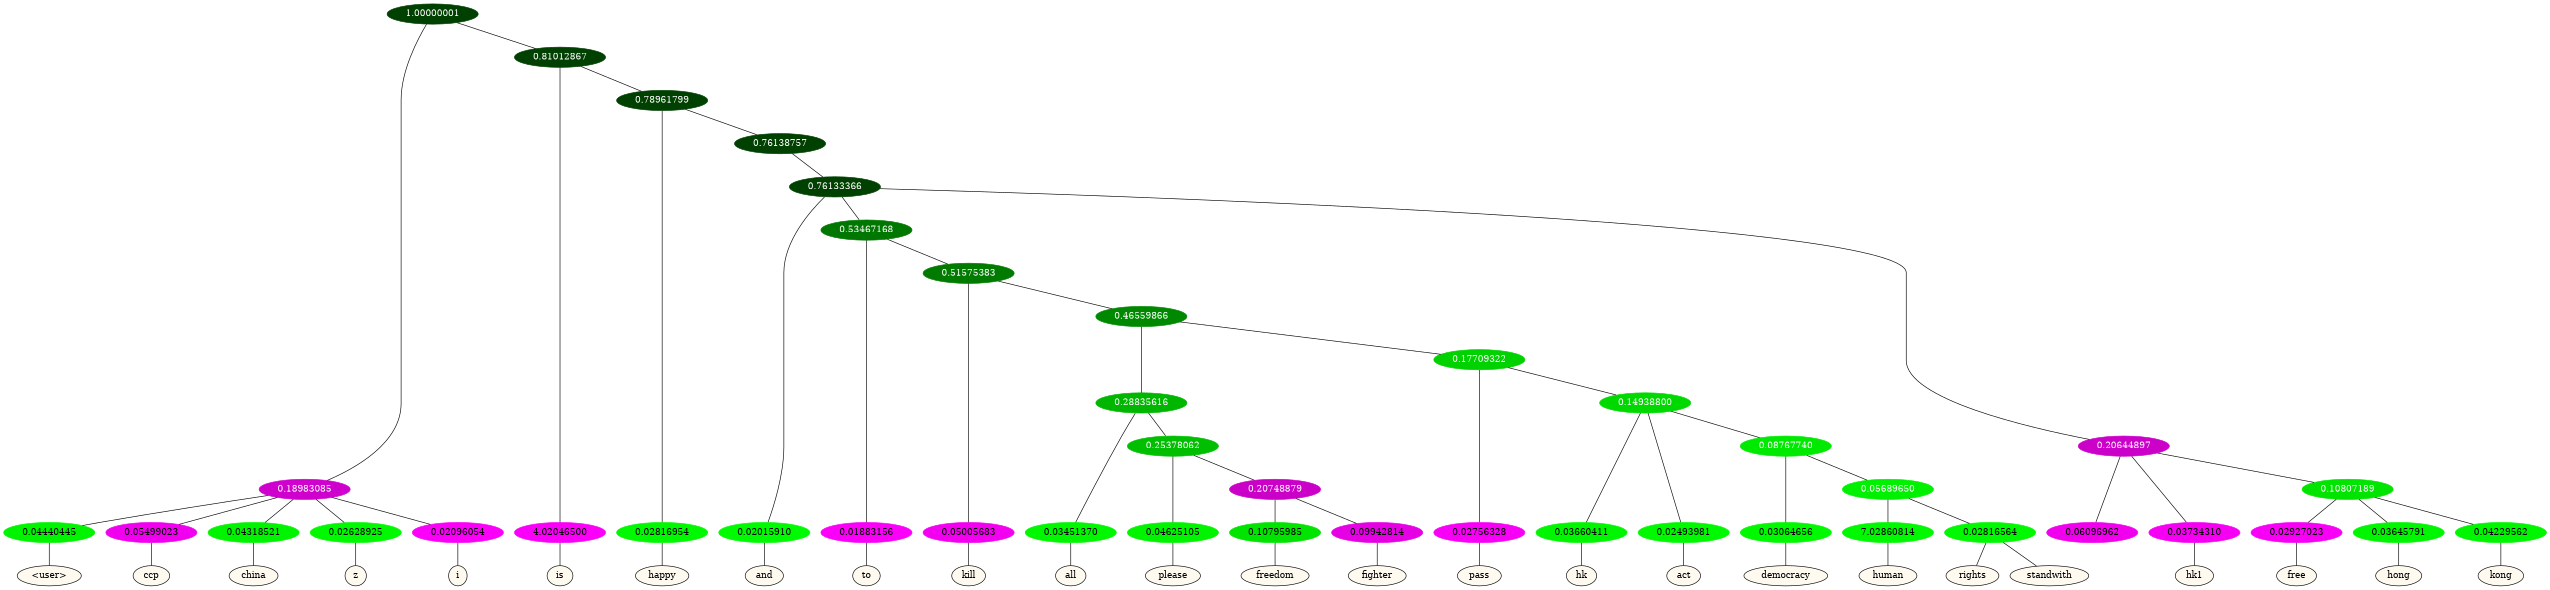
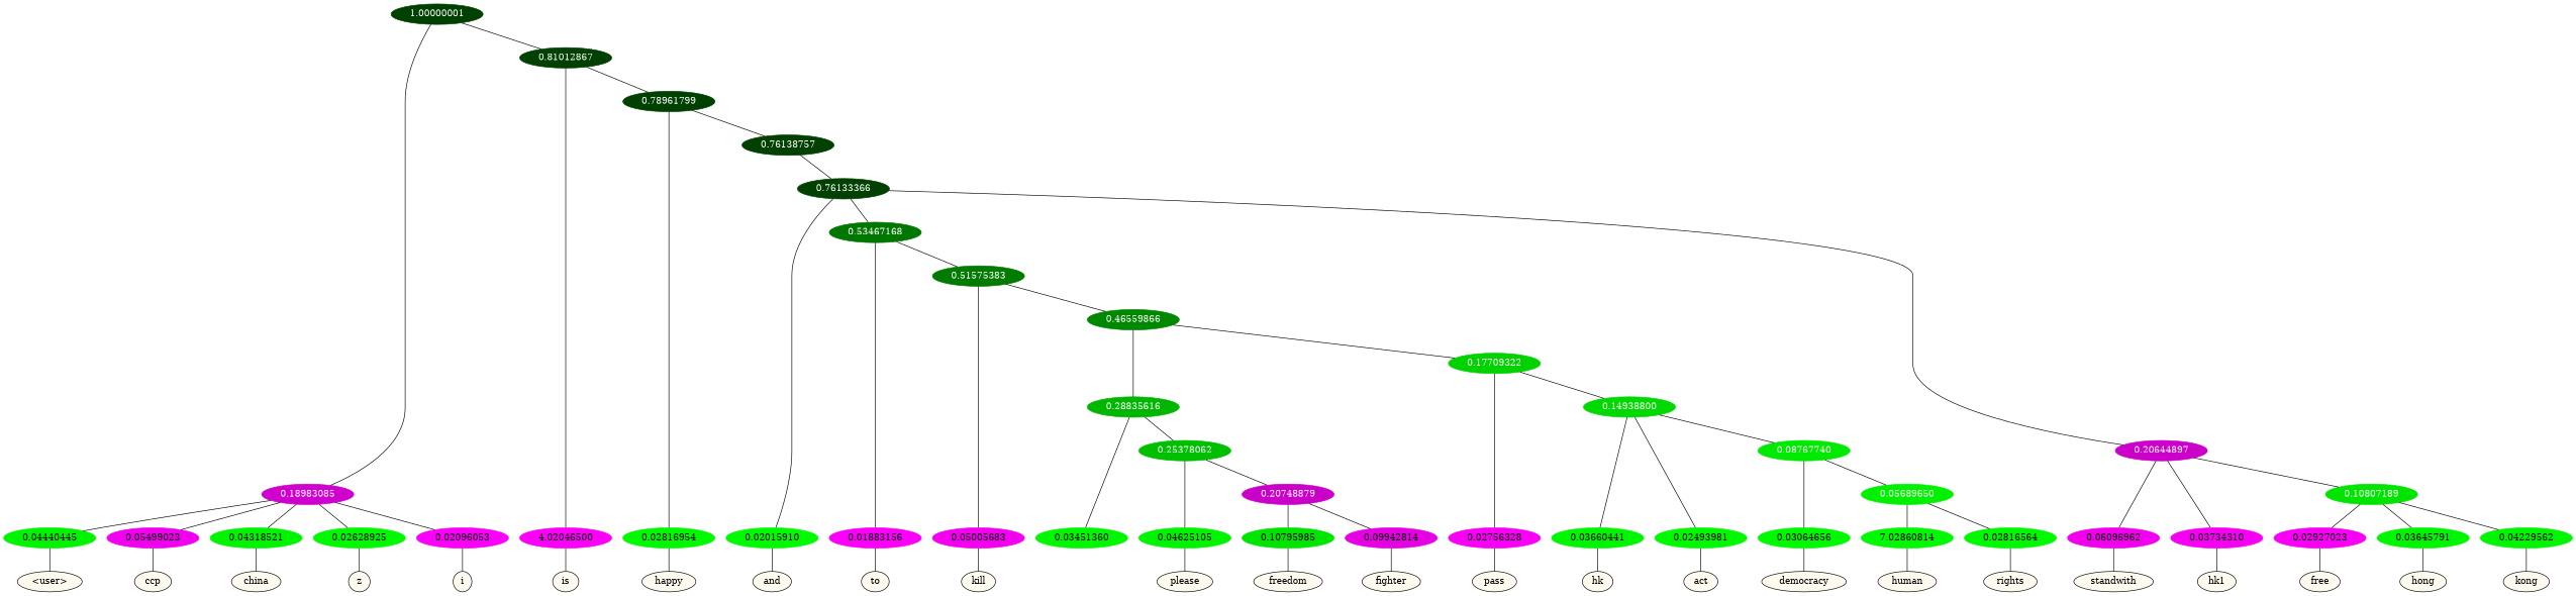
  graph {
    node [color=black format=png nodesep=0.001 ordering=out overlap_scaling=0.01 ranksep=0.001 style=filled]
    n1 [fillcolor=floralwhite height=0.15 label="\<user\>" style="filled,solid" width=0.15]
    n2 [fillcolor=floralwhite height=0.15 label=ccp style="filled,solid" width=0.15]
    n3 [fillcolor=floralwhite height=0.15 label=china style="filled,solid" width=0.15]
    n4 [fillcolor=floralwhite height=0.15 label=z style="filled,solid" width=0.15]
    n5 [fillcolor=floralwhite height=0.15 label=i style="filled,solid" width=0.15]
    n6 [fillcolor=floralwhite height=0.15 label=is style="filled,solid" width=0.15]
    n7 [fillcolor=floralwhite height=0.15 label=happy style="filled,solid" width=0.15]
    n8 [fillcolor=floralwhite height=0.15 label=to style="filled,solid" width=0.15]
    n9 [fillcolor=floralwhite height=0.15 label=kill style="filled,solid" width=0.15]
-   n10 [fillcolor=floralwhite height=0.15 label=all style="filled,solid" width=0.15]
    n11 [fillcolor=floralwhite height=0.15 label=freedom style="filled,solid" width=0.15]
    n12 [fillcolor=floralwhite height=0.15 label=fighter style="filled,solid" width=0.15]
    n13 [fillcolor=floralwhite height=0.15 label=please style="filled,solid" width=0.15]
    n14 [fillcolor=floralwhite height=0.15 label=pass style="filled,solid" width=0.15]
    n15 [fillcolor=floralwhite height=0.15 label=hk style="filled,solid" width=0.15]
    n16 [fillcolor=floralwhite height=0.15 label=human style="filled,solid" width=0.15]
    n17 [fillcolor=floralwhite height=0.15 label=rights style="filled,solid" width=0.15]
    n18 [fillcolor=floralwhite height=0.15 label=democracy style="filled,solid" width=0.15]
    n19 [fillcolor=floralwhite height=0.15 label=act style="filled,solid" width=0.15]
    n20 [fillcolor=floralwhite height=0.15 label=and style="filled,solid" width=0.15]
    n21 [fillcolor=floralwhite height=0.15 label=free style="filled,solid" width=0.15]
    n22 [fillcolor=floralwhite height=0.15 label=hong style="filled,solid" width=0.15]
    n23 [fillcolor=floralwhite height=0.15 label=kong style="filled,solid" width=0.15]
    n24 [fillcolor=floralwhite height=0.15 label=standwith style="filled,solid" width=0.15]
    n25 [fillcolor=floralwhite height=0.15 label=hk1 style="filled,solid" width=0.15]
    n26 [color="0.334 1.000 0.956" fontcolor=black height=0.15 label=0.04440445 width=0.15]
    n27 [color="0.835 1.000 0.945" fontcolor=black height=0.15 label=0.05499023 width=0.15]
    n28 [color="0.334 1.000 0.957" fontcolor=black height=0.15 label=0.04318521 width=0.15]
    n29 [color="0.334 1.000 0.974" fontcolor=black height=0.15 label=0.02628925 width=0.15]
-   n30 [color="0.835 1.000 0.979" fontcolor=black height=0.15 label=0.02096054 width=0.15]
+   n30 [color="0.835 1.000 0.979" fontcolor=black height=0.15 label=0.02096053 width=0.15]
    n31 [color="0.835 1.000 0.980" fontcolor=black height=0.15 label=4.02046500 width=0.15]
    n32 [color="0.334 1.000 0.972" fontcolor=black height=0.15 label=0.02816954 width=0.15]
    n33 [color="0.835 1.000 0.981" fontcolor=black height=0.15 label=0.01883156 width=0.15]
    n34 [color="0.835 1.000 0.950" fontcolor=black height=0.15 label=0.05005683 width=0.15]
-   n35 [color="0.334 1.000 0.965" fontcolor=black height=0.15 label=0.03451370 width=0.15]
+   n35 [color="0.334 1.000 0.965" fontcolor=black height=0.15 label=0.03451360 width=0.15]
    n36 [color="0.334 1.000 0.892" fontcolor=black height=0.15 label=0.10795985 width=0.15]
    n37 [color="0.835 1.000 0.901" fontcolor=black height=0.15 label=0.09942814 width=0.15]
    n38 [color="0.334 1.000 0.954" fontcolor=black height=0.15 label=0.04625105 width=0.15]
    n39 [color="0.835 1.000 0.972" fontcolor=black height=0.15 label=0.02756328 width=0.15]
-   n40 [color="0.334 1.000 0.963" fontcolor=black height=0.15 label=0.03660411 width=0.15]
+   n40 [color="0.334 1.000 0.963" fontcolor=black height=0.15 label=0.03660441 width=0.15]
    n41 [color="0.334 1.000 0.971" fontcolor=black height=0.15 label=7.02860814 width=0.15]
    n42 [color="0.334 1.000 0.972" fontcolor=black height=0.15 label=0.02816564 width=0.15]
    n43 [color="0.334 1.000 0.969" fontcolor=black height=0.15 label=0.03064656 width=0.15]
    n44 [color="0.334 1.000 0.975" fontcolor=black height=0.15 label=0.02493981 width=0.15]
    n45 [color="0.334 1.000 0.980" fontcolor=black height=0.15 label=0.02015910 width=0.15]
    n46 [color="0.835 1.000 0.971" fontcolor=black height=0.15 label=0.02927023 width=0.15]
    n47 [color="0.334 1.000 0.964" fontcolor=black height=0.15 label=0.03645791 width=0.15]
    n48 [color="0.334 1.000 0.958" fontcolor=black height=0.15 label=0.04229562 width=0.15]
    n49 [color="0.835 1.000 0.939" fontcolor=black height=0.15 label=0.06096962 width=0.15]
    n50 [color="0.835 1.000 0.963" fontcolor=black height=0.15 label=0.03734310 width=0.15]
    n51 [color="0.334 1.000 0.250" fontcolor=grey99 height=0.15 label=1.00000001 width=0.15]
    n52 [color="0.835 1.000 0.810" fontcolor=grey99 height=0.15 label=0.18983085 width=0.15]
    n53 [color="0.334 1.000 0.250" fontcolor=grey99 height=0.15 label=0.81012867 width=0.15]
    n54 [color="0.334 1.000 0.250" fontcolor=grey99 height=0.15 label=0.78961799 width=0.15]
    n55 [color="0.334 1.000 0.250" fontcolor=grey99 height=0.15 label=0.76138757 width=0.15]
    n56 [color="0.334 1.000 0.250" fontcolor=grey99 height=0.15 label=0.76133366 width=0.15]
    n57 [color="0.334 1.000 0.465" fontcolor=grey99 height=0.15 label=0.53467168 width=0.15]
    n58 [color="0.835 1.000 0.794" fontcolor=grey99 height=0.15 label=0.20644897 width=0.15]
    n59 [color="0.334 1.000 0.484" fontcolor=grey99 height=0.15 label=0.51575383 width=0.15]
    n60 [color="0.334 1.000 0.892" fontcolor=grey99 height=0.15 label=0.10807189 width=0.15]
    n61 [color="0.334 1.000 0.534" fontcolor=grey99 height=0.15 label=0.46559866 width=0.15]
    n62 [color="0.334 1.000 0.712" fontcolor=grey99 height=0.15 label=0.28835616 width=0.15]
    n63 [color="0.334 1.000 0.823" fontcolor=grey99 height=0.15 label=0.17709322 width=0.15]
    n64 [color="0.334 1.000 0.746" fontcolor=grey99 height=0.15 label=0.25378062 width=0.15]
    n65 [color="0.334 1.000 0.851" fontcolor=grey99 height=0.15 label=0.14938800 width=0.15]
    n66 [color="0.835 1.000 0.793" fontcolor=grey99 height=0.15 label=0.20748879 width=0.15]
    n67 [color="0.334 1.000 0.912" fontcolor=grey99 height=0.15 label=0.08767740 width=0.15]
    n68 [color="0.334 1.000 0.943" fontcolor=grey99 height=0.15 label=0.05689650 width=0.15]
    subgraph sub_1 {
      rank=same
      n1
      n2
      n3
      n4
      n5
      n6
      n7
      n8
      n9
-     n10
      n11
      n12
      n13
      n14
      n15
      n16
      n17
      n18
      n19
      n20
      n21
      n22
      n23
      n24
      n25
    }
    subgraph sub_2 {
      rank=same
      n26
      n27
      n28
      n29
      n30
      n31
      n32
      n33
      n34
      n35
      n36
      n37
      n38
      n39
      n40
      n41
      n42
      n43
      n44
      n45
      n46
      n47
      n48
      n49
      n50
    }
    n26 -- n1
    n27 -- n2
    n28 -- n3
    n29 -- n4
    n30 -- n5
    n31 -- n6
    n32 -- n7
    n33 -- n8
    n34 -- n9
-   n35 -- n10
    n36 -- n11
    n37 -- n12
    n38 -- n13
    n39 -- n14
    n40 -- n15
    n41 -- n16
    n42 -- n17
    n43 -- n18
    n44 -- n19
    n45 -- n20
    n46 -- n21
    n47 -- n22
    n48 -- n23
-   n42 -- n24
+   n49 -- n24
    n50 -- n25
    n51 -- n52
    n51 -- n53
    n52 -- n26
    n52 -- n27
    n52 -- n28
    n52 -- n29
    n52 -- n30
    n53 -- n31
    n53 -- n54
    n54 -- n32
    n54 -- n55
    n55 -- n56
    n56 -- n45
    n56 -- n57
    n56 -- n58
    n57 -- n33
    n57 -- n59
    n58 -- n49
    n58 -- n50
    n58 -- n60
    n59 -- n34
    n59 -- n61
    n60 -- n46
    n60 -- n47
    n60 -- n48
    n61 -- n62
    n61 -- n63
    n62 -- n35
    n62 -- n64
    n63 -- n39
    n63 -- n65
    n64 -- n38
    n64 -- n66
    n65 -- n40
    n65 -- n44
    n65 -- n67
    n66 -- n36
    n66 -- n37
    n67 -- n43
    n67 -- n68
    n68 -- n41
    n68 -- n42
  }
